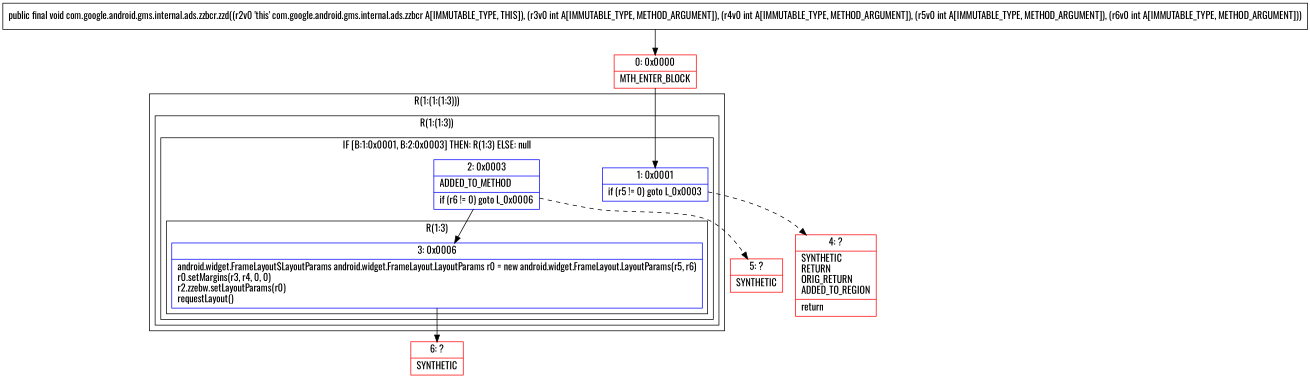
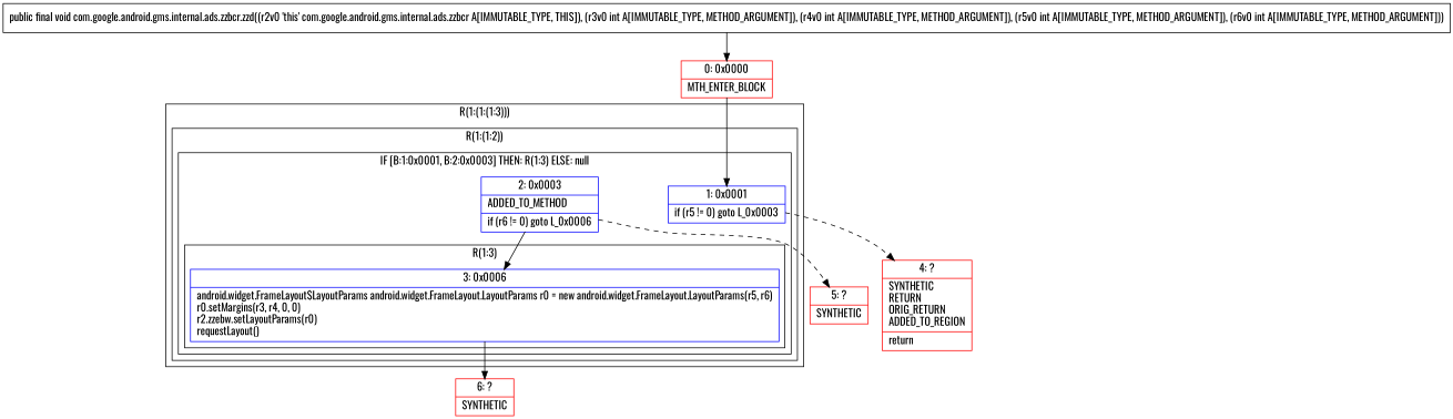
  digraph {
    fontname=Oswald
    node [color=red fontname=Oswald shape=record]
    edge [fontname=Oswald]
    n1 [color=blue label="{3\:\ 0x0006|android.widget.FrameLayout$LayoutParams android.widget.FrameLayout.LayoutParams r0 = new android.widget.FrameLayout.LayoutParams(r5, r6)\lr0.setMargins(r3, r4, 0, 0)\lr2.zzebw.setLayoutParams(r0)\lrequestLayout()\l}"]
    n2 [color=blue label="{1\:\ 0x0001|if (r5 != 0) goto L_0x0003\l}"]
    n3 [color=blue label="{2\:\ 0x0003|ADDED_TO_METHOD\l|if (r6 != 0) goto L_0x0006\l}"]
    n4 [label="{6\:\ ?|SYNTHETIC\l}"]
    n5 [label="{4\:\ ?|SYNTHETIC\lRETURN\lORIG_RETURN\lADDED_TO_REGION\l|return\l}"]
    n6 [label="{5\:\ ?|SYNTHETIC\l}"]
    n7 [label="{0\:\ 0x0000|MTH_ENTER_BLOCK\l}"]
    n8 [label="{public final void com.google.android.gms.internal.ads.zzbcr.zzd((r2v0 'this' com.google.android.gms.internal.ads.zzbcr A[IMMUTABLE_TYPE, THIS]), (r3v0 int A[IMMUTABLE_TYPE, METHOD_ARGUMENT]), (r4v0 int A[IMMUTABLE_TYPE, METHOD_ARGUMENT]), (r5v0 int A[IMMUTABLE_TYPE, METHOD_ARGUMENT]), (r6v0 int A[IMMUTABLE_TYPE, METHOD_ARGUMENT])) }" color=""]
    subgraph cluster_1 {
      label="R(1:(1:(1:3)))"
      subgraph cluster_2 {
-       label="R(1:(1:3))"
+       label="R(1:(1:2))"
        subgraph cluster_3 {
          label="IF [B:1:0x0001, B:2:0x0003] THEN: R(1:3) ELSE: null"
          n2
          n3
          subgraph cluster_4 {
            label="R(1:3)"
            n1
          }
        }
      }
    }
    n1 -> n4
    n2 -> n5 [style=dashed]
    n3 -> n1
    n3 -> n6 [style=dashed]
    n7 -> n2
    n8 -> n7
  }
